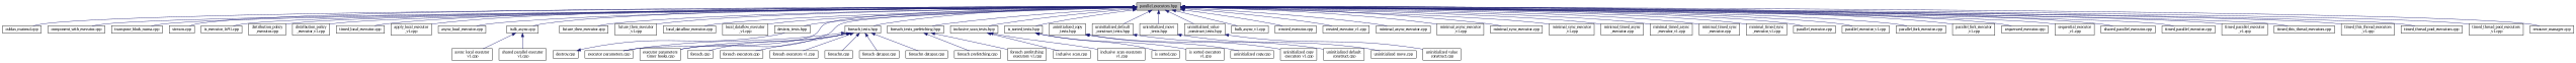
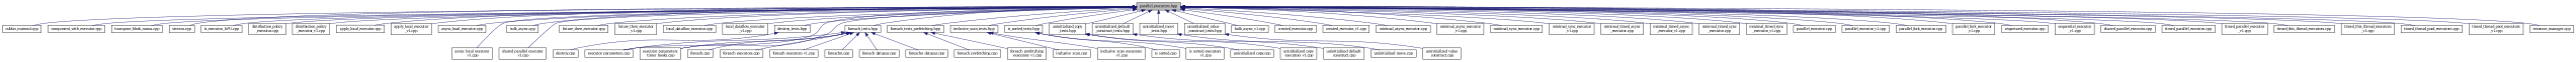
  digraph {
    fontname="PT Serif"
    node [color=black fillcolor=white fontname="PT Serif" fontsize=10 shape=record style=filled]
    edge [color=midnightblue dir=back fontname="PT Serif" fontsize=10 labelfontname=Helvetica labelfontsize=10 style=solid]
    n1 [fillcolor=grey75 fontcolor=black height=0.2 label="parallel_executors.hpp" width=0.4]
    n2 [height=0.2 label="cublas_matmul.cpp" width=0.4]
    n3 [height=0.2 label="component_with_executor.cpp" width=0.4]
    n4 [height=0.2 label="transpose_block_numa.cpp" width=0.4]
    n5 [height=0.2 label="stream.cpp" width=0.4]
    n6 [height=0.2 label="is_executor_1691.cpp" width=0.4]
    n7 [height=0.2 label="distribution_policy\l_executor.cpp" width=0.4]
    n8 [height=0.2 label="distribution_policy\l_executor_v1.cpp" width=0.4]
-   n9 [height=0.2 label="timed_local_executor.cpp" width=0.4]
+   n9 [height=0.2 label="apply_local_executor.cpp" width=0.4]
    n10 [height=0.2 label="apply_local_executor\l_v1.cpp" width=0.4]
    n11 [height=0.2 label="async_local_executor.cpp" width=0.4]
    n12 [height=0.2 label="async_local_executor\l_v1.cpp" width=0.4]
    n13 [height=0.2 label="future_then_executor.cpp" width=0.4]
    n14 [height=0.2 label="future_then_executor\l_v1.cpp" width=0.4]
    n15 [height=0.2 label="local_dataflow_executor.cpp" width=0.4]
    n16 [height=0.2 label="local_dataflow_executor\l_v1.cpp" width=0.4]
    n17 [height=0.2 label="destroy_tests.hpp" width=0.4]
    n18 [height=0.2 label="foreach_tests.hpp" width=0.4]
    n19 [height=0.2 label="executor_parameters.cpp" width=0.4]
    n20 [height=0.2 label="executor_parameters\l_timer_hooks.cpp" width=0.4]
    n21 [height=0.2 label="foreach_tests_prefetching.hpp" width=0.4]
    n22 [height=0.2 label="inclusive_scan_tests.hpp" width=0.4]
    n23 [height=0.2 label="is_sorted_tests.hpp" width=0.4]
    n24 [height=0.2 label="uninitialized_copy\l_tests.hpp" width=0.4]
    n25 [height=0.2 label="uninitialized_default\l_construct_tests.hpp" width=0.4]
    n26 [height=0.2 label="uninitialized_move\l_tests.hpp" width=0.4]
    n27 [height=0.2 label="uninitialized_value\l_construct_tests.hpp" width=0.4]
    n28 [height=0.2 label="bulk_async.cpp" width=0.4]
    n29 [height=0.2 label="bulk_async_v1.cpp" width=0.4]
    n30 [height=0.2 label="created_executor.cpp" width=0.4]
    n31 [height=0.2 label="created_executor_v1.cpp" width=0.4]
    n32 [height=0.2 label="minimal_async_executor.cpp" width=0.4]
    n33 [height=0.2 label="minimal_async_executor\l_v1.cpp" width=0.4]
    n34 [height=0.2 label="minimal_sync_executor.cpp" width=0.4]
    n35 [height=0.2 label="minimal_sync_executor\l_v1.cpp" width=0.4]
    n36 [height=0.2 label="minimal_timed_async\l_executor.cpp" width=0.4]
    n37 [height=0.2 label="minimal_timed_async\l_executor_v1.cpp" width=0.4]
    n38 [height=0.2 label="minimal_timed_sync\l_executor.cpp" width=0.4]
    n39 [height=0.2 label="minimal_timed_sync\l_executor_v1.cpp" width=0.4]
    n40 [height=0.2 label="parallel_executor.cpp" width=0.4]
    n41 [height=0.2 label="parallel_executor_v1.cpp" width=0.4]
    n42 [height=0.2 label="parallel_fork_executor.cpp" width=0.4]
    n43 [height=0.2 label="parallel_fork_executor\l_v1.cpp" width=0.4]
    n44 [height=0.2 label="sequenced_executor.cpp" width=0.4]
    n45 [height=0.2 label="sequential_executor\l_v1.cpp" width=0.4]
    n46 [height=0.2 label="shared_parallel_executor.cpp" width=0.4]
    n47 [height=0.2 label="shared_parallel_executor\l_v1.cpp" width=0.4]
    n48 [height=0.2 label="timed_parallel_executor.cpp" width=0.4]
    n49 [height=0.2 label="timed_parallel_executor\l_v1.cpp" width=0.4]
    n50 [height=0.2 label="timed_this_thread_executors.cpp" width=0.4]
    n51 [height=0.2 label="timed_this_thread_executors\l_v1.cpp" width=0.4]
    n52 [height=0.2 label="timed_thread_pool_executors.cpp" width=0.4]
    n53 [height=0.2 label="timed_thread_pool_executors\l_v1.cpp" width=0.4]
    n54 [height=0.2 label="resource_manager.cpp" width=0.4]
    n55 [height=0.2 label="destroy.cpp" width=0.4]
    n56 [height=0.2 label="foreach.cpp" width=0.4]
    n57 [height=0.2 label="foreach_executors.cpp" width=0.4]
    n58 [height=0.2 label="foreach_executors_v1.cpp" width=0.4]
    n59 [height=0.2 label="foreachn.cpp" width=0.4]
    n60 [height=0.2 label="foreach_datapar.cpp" width=0.4]
    n61 [height=0.2 label="foreachn_datapar.cpp" width=0.4]
    n62 [height=0.2 label="foreach_prefetching.cpp" width=0.4]
    n63 [height=0.2 label="foreach_prefetching\l_executors_v1.cpp" width=0.4]
    n64 [height=0.2 label="inclusive_scan.cpp" width=0.4]
    n65 [height=0.2 label="inclusive_scan_executors\l_v1.cpp" width=0.4]
    n66 [height=0.2 label="is_sorted.cpp" width=0.4]
    n67 [height=0.2 label="is_sorted_executors\l_v1.cpp" width=0.4]
    n68 [height=0.2 label="uninitialized_copy.cpp" width=0.4]
    n69 [height=0.2 label="uninitialized_copy\l_executors_v1.cpp" width=0.4]
    n70 [height=0.2 label="uninitialized_default\l_construct.cpp" width=0.4]
    n71 [height=0.2 label="uninitialized_move.cpp" width=0.4]
    n72 [height=0.2 label="uninitialized_value\l_construct.cpp" width=0.4]
    n1 -> n2
    n1 -> n3
    n1 -> n4
    n1 -> n5
    n1 -> n6
    n1 -> n7
    n1 -> n8
    n1 -> n9
    n1 -> n10
    n1 -> n11
-   n28 -> n12
+   n1 -> n12
    n1 -> n13
    n1 -> n14
    n1 -> n15
    n1 -> n16
    n1 -> n17
    n1 -> n18
    n1 -> n19
    n1 -> n20
    n1 -> n21
    n1 -> n22
    n1 -> n23
+   n1 -> n24
    n1 -> n25
    n1 -> n26
    n1 -> n27
    n1 -> n28
    n1 -> n29
    n1 -> n30
    n1 -> n31
    n1 -> n32
    n1 -> n33
    n1 -> n34
    n1 -> n35
    n1 -> n36
    n1 -> n37
    n1 -> n38
    n1 -> n39
    n1 -> n40
    n1 -> n41
    n1 -> n42
    n1 -> n43
    n1 -> n44
    n1 -> n45
    n1 -> n46
-   n28 -> n47
+   n1 -> n47
    n1 -> n48
    n1 -> n49
    n1 -> n50
    n1 -> n51
    n1 -> n52
    n1 -> n53
    n1 -> n54
-   n55 -> n17
+   n17 -> n55
    n18 -> n19
    n18 -> n20
    n18 -> n56
    n18 -> n57
    n18 -> n58
    n18 -> n59
    n18 -> n60
    n18 -> n61
    n21 -> n62
    n21 -> n63
    n22 -> n64
    n22 -> n65
    n23 -> n66
    n23 -> n67
    n24 -> n68
    n24 -> n69
    n25 -> n70
    n26 -> n71
    n27 -> n72
  }
